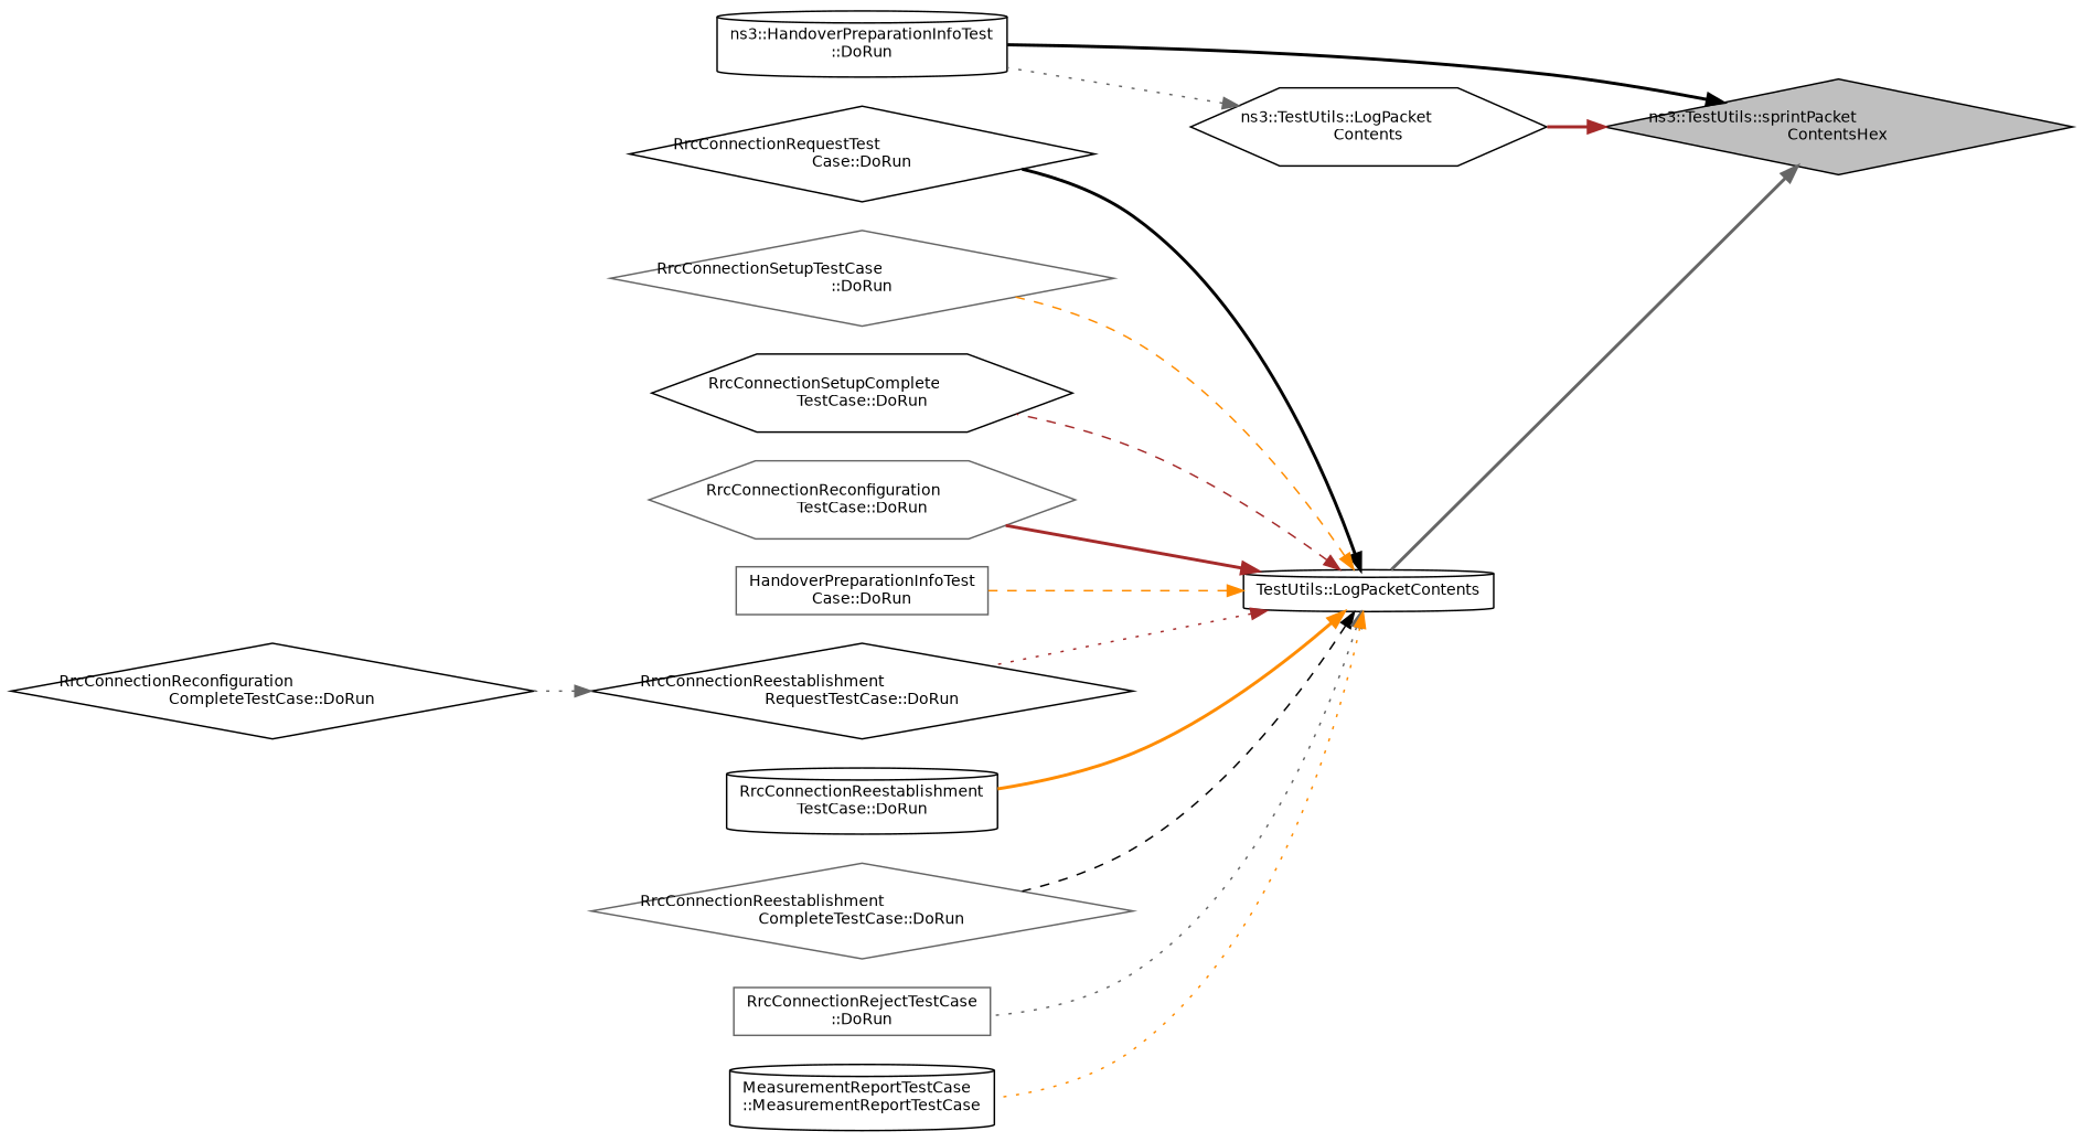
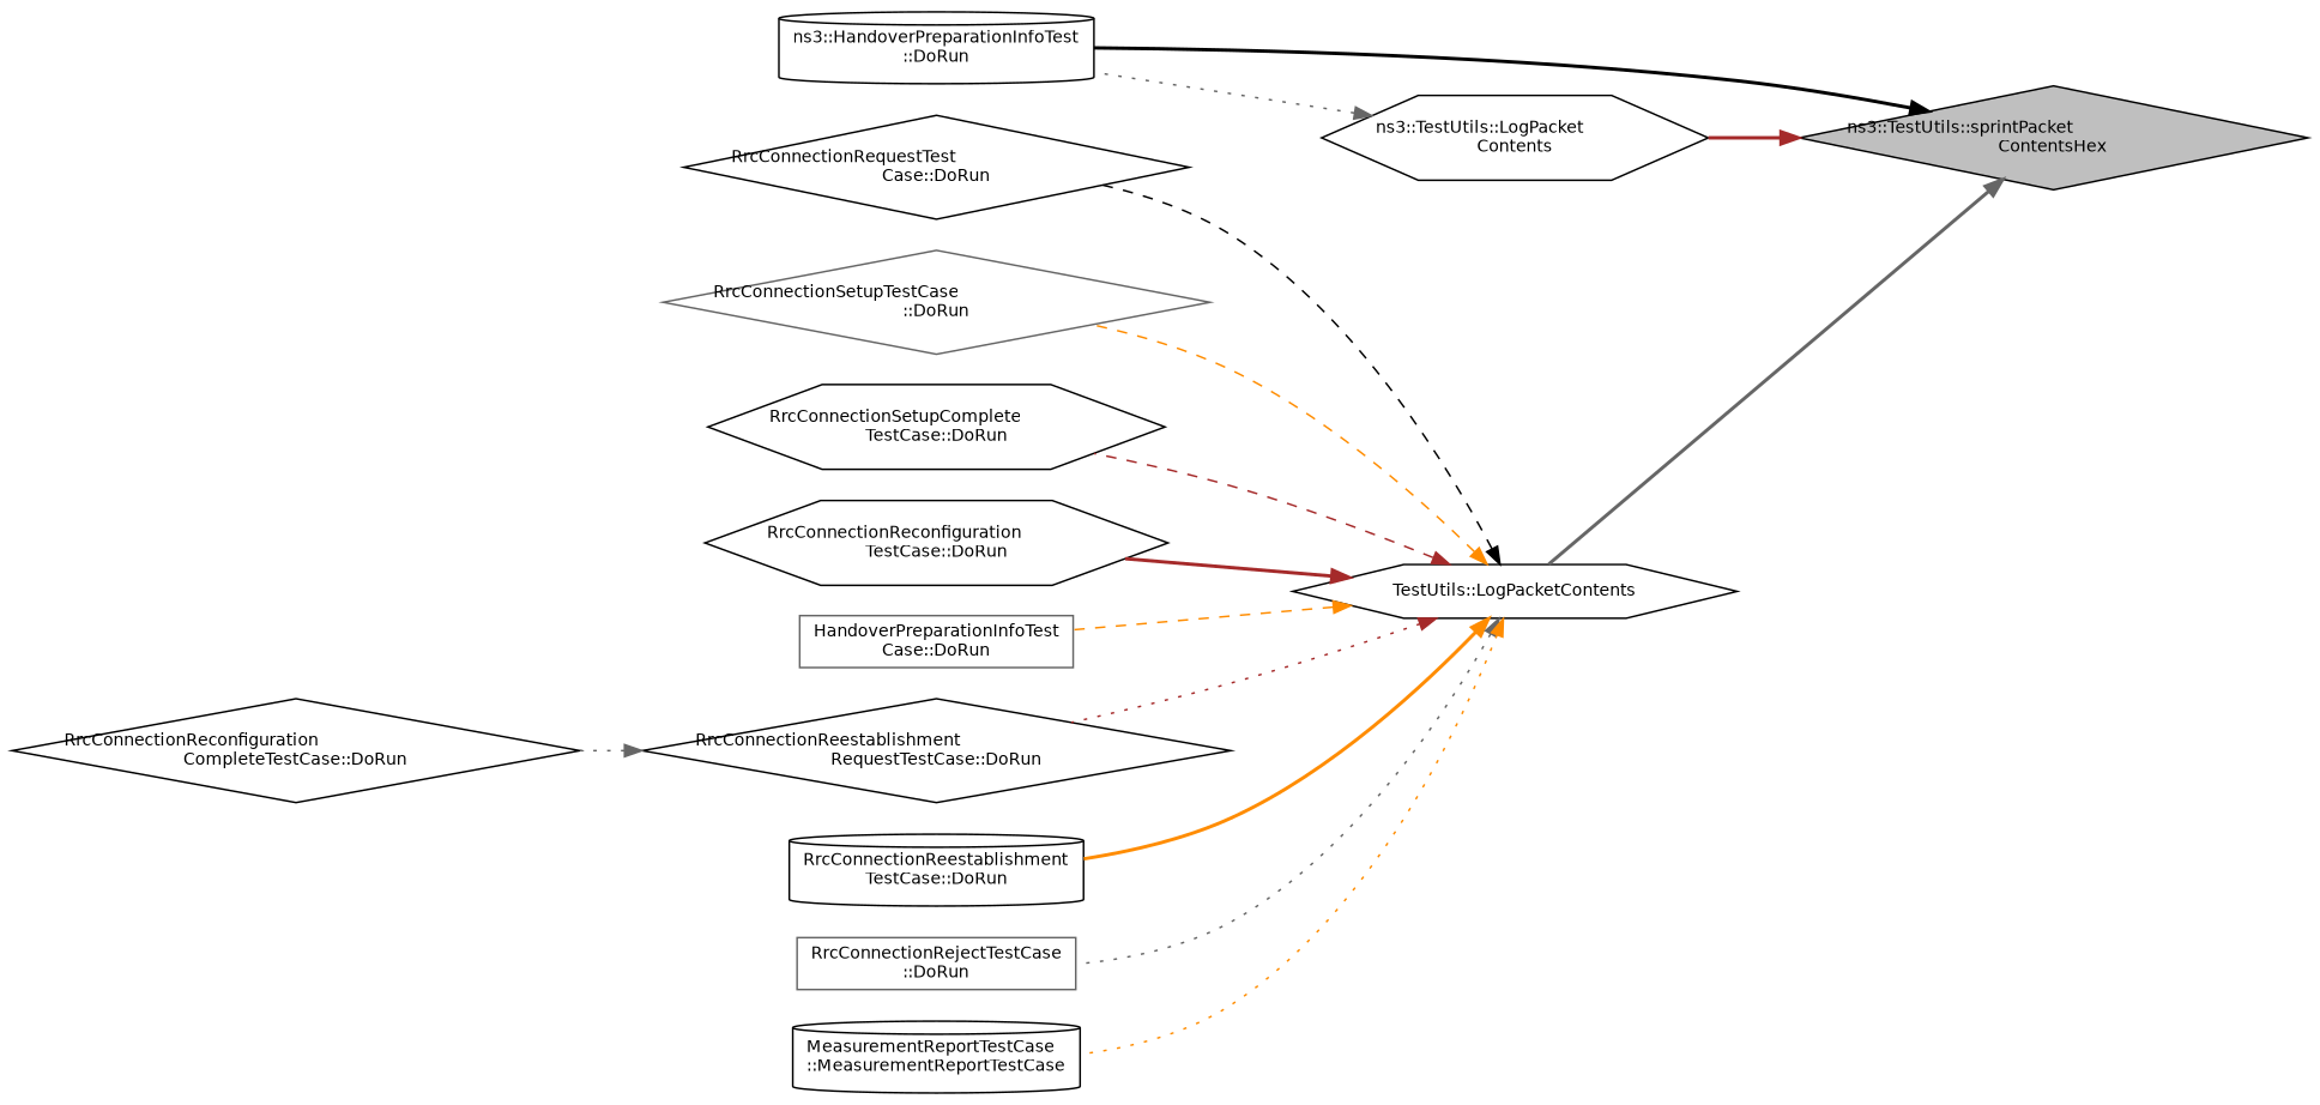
  digraph {
    rankdir=RL
    node [color=black fillcolor=white fontname=Helvetica fontsize=10 shape=diamond style=filled]
    edge [color=gray40 dir=back fontname=Helvetica fontsize=10 labelfontname=Helvetica labelfontsize=10 style=bold]
    n1 [fillcolor=grey75 fontcolor=black height=0.2 label="ns3::TestUtils::sprintPacket\lContentsHex" width=0.4]
    n2 [height=0.2 label="ns3::HandoverPreparationInfoTest\l::DoRun" shape=cylinder width=0.4]
-   n3 [height=0.2 label="TestUtils::LogPacketContents" shape=cylinder width=0.4]
+   n3 [height=0.2 label="TestUtils::LogPacketContents" shape=hexagon width=0.4]
    n4 [height=0.2 label="ns3::TestUtils::LogPacket\lContents" shape=hexagon width=0.4]
    n5 [height=0.2 label="RrcConnectionRequestTest\lCase::DoRun" width=0.4]
    n6 [color=gray40 height=0.2 label="RrcConnectionSetupTestCase\l::DoRun" width=0.4]
    n7 [height=0.2 label="RrcConnectionSetupComplete\lTestCase::DoRun" shape=hexagon width=0.4]
-   n8 [color=gray40 height=0.2 label="RrcConnectionReconfiguration\lTestCase::DoRun" shape=hexagon width=0.4]
+   n8 [height=0.2 label="RrcConnectionReconfiguration\lTestCase::DoRun" shape=hexagon width=0.4]
    n9 [color=gray40 height=0.2 label="HandoverPreparationInfoTest\lCase::DoRun" shape=box width=0.4]
    n10 [height=0.2 label="RrcConnectionReestablishment\lRequestTestCase::DoRun" width=0.4]
    n11 [height=0.2 label="RrcConnectionReestablishment\lTestCase::DoRun" shape=cylinder width=0.4]
-   n12 [color=gray40 height=0.2 label="RrcConnectionReestablishment\lCompleteTestCase::DoRun" width=0.4]
    n13 [color=gray40 height=0.2 label="RrcConnectionRejectTestCase\l::DoRun" shape=box width=0.4]
    n14 [height=0.2 label="MeasurementReportTestCase\l::MeasurementReportTestCase" shape=cylinder width=0.4]
    n15 [height=0.2 label="RrcConnectionReconfiguration\lCompleteTestCase::DoRun" width=0.4]
    n1 -> n2 [color=black]
    n1 -> n3
    n1 -> n4 [color=brown]
-   n3 -> n5 [color=black]
+   n3 -> n5 [color=black style=dashed]
    n3 -> n6 [color=darkorange style=dashed]
    n3 -> n7 [color=brown style=dashed]
    n3 -> n8 [color=brown]
    n3 -> n9 [color=darkorange style=dashed]
    n3 -> n10 [color=brown style=dotted]
    n3 -> n11 [color=darkorange]
-   n3 -> n12 [color=black style=dashed]
    n3 -> n13 [style=dotted]
    n3 -> n14 [color=darkorange style=dotted]
    n4 -> n2 [style=dotted]
    n10 -> n15 [style=dotted]
  }
